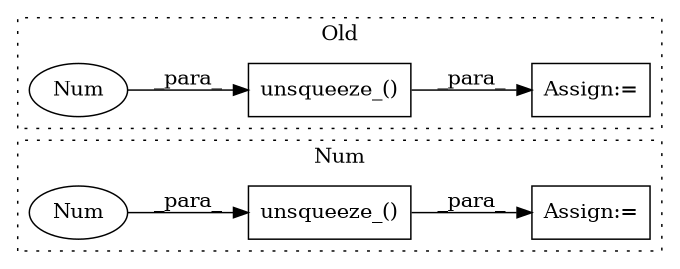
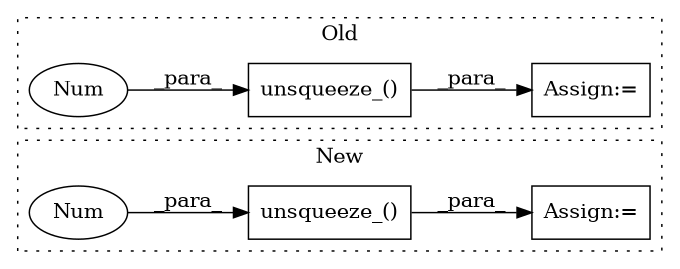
  digraph {
    rankdir=LR
    node [a=75 l=1 shape=box]
    n1 [l="74,1" label="unsqueeze_()" s="19144,19219"]
    n2 [a=76 label=Num s=19218 shape=ellipse]
    n3 [a=68 l=3 label="Assign:=" s=19141]
    n4 [l="91,1" label="unsqueeze_()" s="18067,18159"]
    n5 [a=76 label=Num s=18158 shape=ellipse]
    n6 [a=68 l=3 label="Assign:=" s=18064]
    subgraph cluster_1 {
-     label=Num
+     label=New
      style=dotted
      n1
      n2
      n3
    }
    subgraph cluster_2 {
      label=Old
      style=dotted
      n4
      n5
      n6
    }
    n1 -> n3 [label=_para_]
    n2 -> n1 [label=_para_]
    n4 -> n6 [label=_para_]
    n5 -> n4 [label=_para_]
  }
